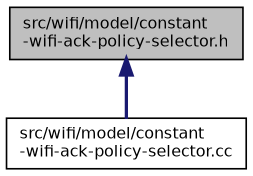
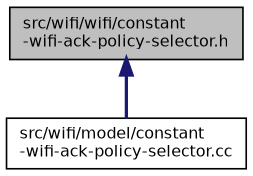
  digraph {
    node [color=black fontname=Helvetica fontsize=10 shape=record style=filled]
-   n1 [fillcolor=grey75 fontcolor=black height=0.2 label="src/wifi/model/constant\l-wifi-ack-policy-selector.h" width=0.4]
+   n1 [fillcolor=grey75 fontcolor=black height=0.2 label="src/wifi/wifi/constant\l-wifi-ack-policy-selector.h" width=0.4]
    n2 [fillcolor=white height=0.2 label="src/wifi/model/constant\l-wifi-ack-policy-selector.cc" width=0.4]
    n1 -> n2 [color=midnightblue dir=back fontname=Helvetica fontsize=10 labelfontname=Helvetica labelfontsize=10 style=bold]
  }
